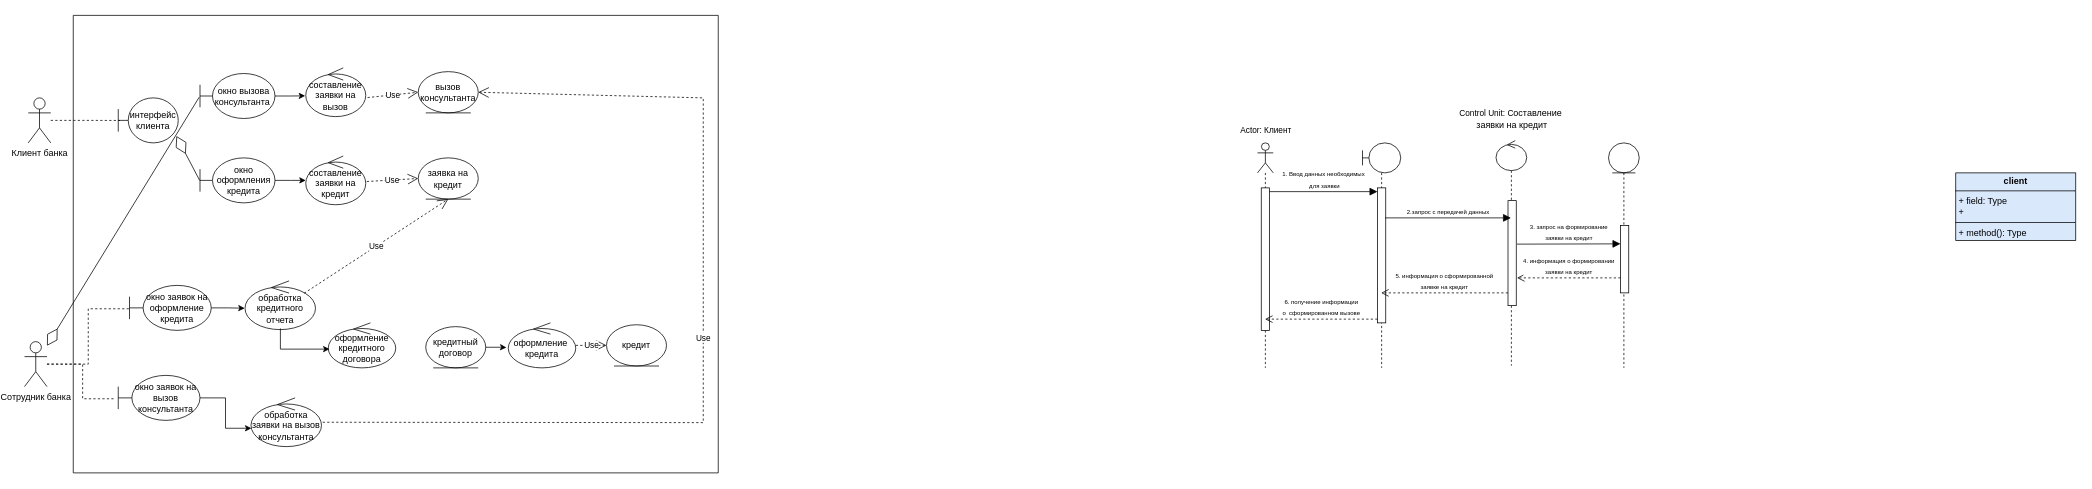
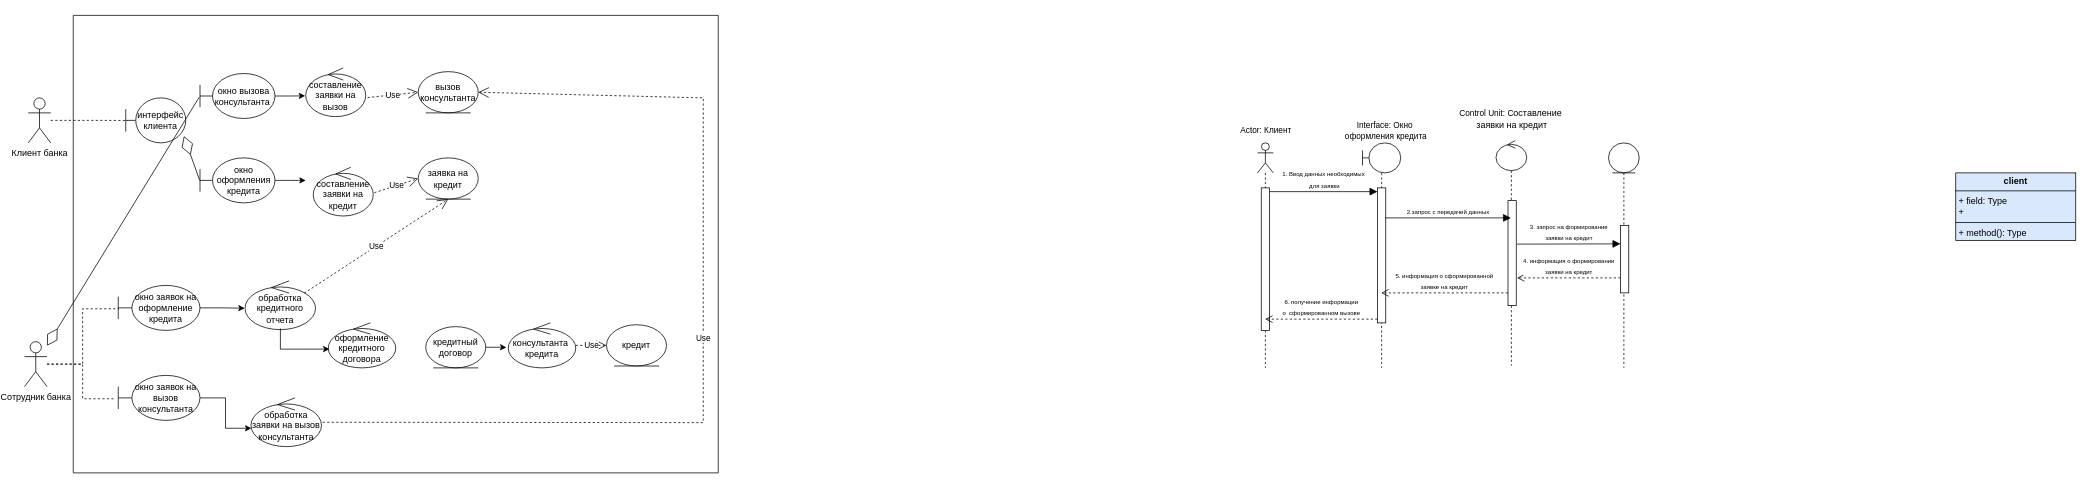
  <mxCell id="0" />
  <mxCell id="1" parent="0" />
  <mxCell id="2" value="" style="swimlane;startSize=0;" parent="1" vertex="1"><mxGeometry x="85" y="20" width="860" height="610" as="geometry" /></mxCell>
- <mxCell id="3" value="интерфейс клиента" style="shape=umlBoundary;whiteSpace=wrap;html=1;" parent="2" vertex="1"><mxGeometry x="60" y="110" width="80" height="60" as="geometry" /></mxCell>
+ <mxCell id="3" value="интерфейс клиента" style="shape=umlBoundary;whiteSpace=wrap;html=1;" parent="2" vertex="1"><mxGeometry x="70" y="110" width="80" height="60" as="geometry" /></mxCell>
  <mxCell id="4" value="окно оформления кредита" style="shape=umlBoundary;whiteSpace=wrap;html=1;" parent="2" vertex="1"><mxGeometry x="169" y="190" width="100" height="60" as="geometry" /></mxCell>
  <mxCell id="5" value="окно вызова консультанта&amp;nbsp;" style="shape=umlBoundary;whiteSpace=wrap;html=1;" parent="2" vertex="1"><mxGeometry x="169" y="77.5" width="100" height="60" as="geometry" /></mxCell>
  <mxCell id="6" value="составление заявки на вызов" style="ellipse;shape=umlControl;whiteSpace=wrap;html=1;" parent="2" vertex="1"><mxGeometry x="310" y="70" width="80" height="65" as="geometry" /></mxCell>
  <mxCell id="7" value="вызов консультанта" style="ellipse;shape=umlEntity;whiteSpace=wrap;html=1;" parent="2" vertex="1"><mxGeometry x="460" y="75" width="80" height="55" as="geometry" /></mxCell>
- <mxCell id="8" value="составление заявки на кредит" style="ellipse;shape=umlControl;whiteSpace=wrap;html=1;" parent="2" vertex="1"><mxGeometry x="310" y="187.5" width="80" height="65" as="geometry" /></mxCell>
+ <mxCell id="8" value="составление заявки на кредит" style="ellipse;shape=umlControl;whiteSpace=wrap;html=1;" parent="2" vertex="1"><mxGeometry x="320" y="202.5" width="80" height="65" as="geometry" /></mxCell>
  <mxCell id="9" value="заявка на кредит" style="ellipse;shape=umlEntity;whiteSpace=wrap;html=1;" parent="2" vertex="1"><mxGeometry x="460" y="190" width="80" height="55" as="geometry" /></mxCell>
- <mxCell id="10" value="окно заявок на оформление кредита" style="shape=umlBoundary;whiteSpace=wrap;html=1;" parent="2" vertex="1"><mxGeometry x="75" y="360" width="109" height="60" as="geometry" /></mxCell>
+ <mxCell id="10" value="окно заявок на оформление кредита" style="shape=umlBoundary;whiteSpace=wrap;html=1;" parent="2" vertex="1"><mxGeometry x="60" y="360" width="109" height="60" as="geometry" /></mxCell>
  <mxCell id="11" value="окно заявок на вызов консультанта" style="shape=umlBoundary;whiteSpace=wrap;html=1;" parent="2" vertex="1"><mxGeometry x="60" y="480" width="109" height="60" as="geometry" /></mxCell>
  <mxCell id="12" value="обработка кредитного отчета" style="ellipse;shape=umlControl;whiteSpace=wrap;html=1;" parent="2" vertex="1"><mxGeometry x="229" y="354" width="94" height="65" as="geometry" /></mxCell>
  <mxCell id="13" value="Use" style="endArrow=open;endSize=12;dashed=1;html=1;rounded=0;entryX=0.5;entryY=1;entryDx=0;entryDy=0;exitX=0.839;exitY=0.254;exitDx=0;exitDy=0;exitPerimeter=0;" parent="2" source="12" target="9" edge="1"><mxGeometry width="160" relative="1" as="geometry"><mxPoint x="180" y="320" as="sourcePoint" /><mxPoint x="340" y="320" as="targetPoint" /></mxGeometry></mxCell>
  <mxCell id="14" value="Use" style="endArrow=open;endSize=12;dashed=1;html=1;rounded=0;entryX=0;entryY=0.5;entryDx=0;entryDy=0;exitX=1.017;exitY=0.523;exitDx=0;exitDy=0;exitPerimeter=0;" parent="2" source="8" target="9" edge="1"><mxGeometry width="160" relative="1" as="geometry"><mxPoint x="318" y="381" as="sourcePoint" /><mxPoint x="510" y="255" as="targetPoint" /></mxGeometry></mxCell>
  <mxCell id="15" value="оформление кредитного договора" style="ellipse;shape=umlControl;whiteSpace=wrap;html=1;" parent="2" vertex="1"><mxGeometry x="340" y="410" width="90" height="60" as="geometry" /></mxCell>
  <mxCell id="16" style="edgeStyle=orthogonalEdgeStyle;rounded=0;orthogonalLoop=1;jettySize=auto;html=1;entryX=0.019;entryY=0.583;entryDx=0;entryDy=0;entryPerimeter=0;exitX=0.502;exitY=0.975;exitDx=0;exitDy=0;exitPerimeter=0;" parent="2" source="12" target="15" edge="1"><mxGeometry relative="1" as="geometry"><Array as="points"><mxPoint x="276" y="445" /></Array></mxGeometry></mxCell>
  <mxCell id="17" value="кредитный&lt;div&gt;договор&lt;/div&gt;" style="ellipse;shape=umlEntity;whiteSpace=wrap;html=1;" parent="2" vertex="1"><mxGeometry x="470" y="415" width="80" height="55" as="geometry" /></mxCell>
- <mxCell id="18" value="оформление&amp;nbsp; кредита" style="ellipse;shape=umlControl;whiteSpace=wrap;html=1;" parent="2" vertex="1"><mxGeometry x="580" y="410" width="90" height="60" as="geometry" /></mxCell>
+ <mxCell id="18" value="консультанта&amp;nbsp; кредита" style="ellipse;shape=umlControl;whiteSpace=wrap;html=1;" parent="2" vertex="1"><mxGeometry x="580" y="410" width="90" height="60" as="geometry" /></mxCell>
  <mxCell id="19" style="edgeStyle=orthogonalEdgeStyle;rounded=0;orthogonalLoop=1;jettySize=auto;html=1;entryX=-0.027;entryY=0.548;entryDx=0;entryDy=0;entryPerimeter=0;" parent="2" source="17" target="18" edge="1"><mxGeometry relative="1" as="geometry" /></mxCell>
  <mxCell id="20" value="кредит" style="ellipse;shape=umlEntity;whiteSpace=wrap;html=1;" parent="2" vertex="1"><mxGeometry x="711" y="412.5" width="80" height="55" as="geometry" /></mxCell>
  <mxCell id="21" value="обработка&lt;div&gt;заявки на вызов консультанта&lt;/div&gt;" style="ellipse;shape=umlControl;whiteSpace=wrap;html=1;" parent="2" vertex="1"><mxGeometry x="237" y="510" width="94" height="65" as="geometry" /></mxCell>
  <mxCell id="22" value="Use" style="endArrow=open;endSize=12;dashed=1;html=1;rounded=0;exitX=1.017;exitY=0.5;exitDx=0;exitDy=0;exitPerimeter=0;entryX=1;entryY=0.5;entryDx=0;entryDy=0;" parent="2" source="21" target="7" edge="1"><mxGeometry width="160" relative="1" as="geometry"><mxPoint x="318" y="381" as="sourcePoint" /><mxPoint x="510" y="255" as="targetPoint" /><Array as="points"><mxPoint x="840" y="543" /><mxPoint x="840" y="110" /></Array></mxGeometry></mxCell>
  <mxCell id="23" value="Use" style="endArrow=open;endSize=12;dashed=1;html=1;rounded=0;entryX=0;entryY=0.5;entryDx=0;entryDy=0;exitX=1.03;exitY=0.609;exitDx=0;exitDy=0;exitPerimeter=0;" parent="2" source="6" target="7" edge="1"><mxGeometry width="160" relative="1" as="geometry"><mxPoint x="401" y="231" as="sourcePoint" /><mxPoint x="470" y="228" as="targetPoint" /></mxGeometry></mxCell>
  <mxCell id="24" style="edgeStyle=orthogonalEdgeStyle;rounded=0;orthogonalLoop=1;jettySize=auto;html=1;entryX=-0.009;entryY=0.574;entryDx=0;entryDy=0;entryPerimeter=0;" parent="2" source="5" target="6" edge="1"><mxGeometry relative="1" as="geometry" /></mxCell>
  <mxCell id="25" style="edgeStyle=orthogonalEdgeStyle;rounded=0;orthogonalLoop=1;jettySize=auto;html=1;" parent="2" source="4" edge="1"><mxGeometry relative="1" as="geometry"><mxPoint x="310" y="220" as="targetPoint" /></mxGeometry></mxCell>
  <mxCell id="26" style="edgeStyle=orthogonalEdgeStyle;rounded=0;orthogonalLoop=1;jettySize=auto;html=1;entryX=-0.004;entryY=0.561;entryDx=0;entryDy=0;entryPerimeter=0;" parent="2" source="10" target="12" edge="1"><mxGeometry relative="1" as="geometry" /></mxCell>
  <mxCell id="27" style="edgeStyle=orthogonalEdgeStyle;rounded=0;orthogonalLoop=1;jettySize=auto;html=1;entryX=0.006;entryY=0.623;entryDx=0;entryDy=0;entryPerimeter=0;" parent="2" source="11" target="21" edge="1"><mxGeometry relative="1" as="geometry" /></mxCell>
  <mxCell id="28" value="" style="endArrow=diamondThin;endFill=0;endSize=24;html=1;rounded=0;exitX=-0.011;exitY=0.527;exitDx=0;exitDy=0;exitPerimeter=0;" parent="2" source="5" target="31" edge="1"><mxGeometry width="160" relative="1" as="geometry"><mxPoint x="220" y="280" as="sourcePoint" /><mxPoint x="380" y="280" as="targetPoint" /></mxGeometry></mxCell>
  <mxCell id="29" value="" style="endArrow=diamondThin;endFill=0;endSize=24;html=1;rounded=0;entryX=0.969;entryY=0.847;entryDx=0;entryDy=0;entryPerimeter=0;exitX=-0.004;exitY=0.502;exitDx=0;exitDy=0;exitPerimeter=0;" parent="2" source="4" target="3" edge="1"><mxGeometry width="160" relative="1" as="geometry"><mxPoint x="220" y="280" as="sourcePoint" /><mxPoint x="380" y="280" as="targetPoint" /></mxGeometry></mxCell>
  <mxCell id="30" value="Клиент банка" style="shape=umlActor;verticalLabelPosition=bottom;verticalAlign=top;html=1;outlineConnect=0;" parent="1" vertex="1"><mxGeometry x="25" y="130" width="30" height="60" as="geometry" /></mxCell>
  <mxCell id="31" value="Сотрудник банка" style="shape=umlActor;verticalLabelPosition=bottom;verticalAlign=top;html=1;outlineConnect=0;" parent="1" vertex="1"><mxGeometry x="20" y="455" width="30" height="60" as="geometry" /></mxCell>
  <mxCell id="32" style="edgeStyle=orthogonalEdgeStyle;rounded=0;orthogonalLoop=1;jettySize=auto;html=1;entryX=0.03;entryY=0.502;entryDx=0;entryDy=0;entryPerimeter=0;dashed=1;endArrow=none;endFill=0;" parent="1" source="30" target="3" edge="1"><mxGeometry relative="1" as="geometry" /></mxCell>
  <mxCell id="33" value="Use" style="endArrow=open;endSize=12;dashed=1;html=1;rounded=0;entryX=0;entryY=0.5;entryDx=0;entryDy=0;" parent="1" target="20" edge="1"><mxGeometry width="160" relative="1" as="geometry"><mxPoint x="755" y="460" as="sourcePoint" /><mxPoint x="565" y="473" as="targetPoint" /></mxGeometry></mxCell>
  <mxCell id="34" style="edgeStyle=orthogonalEdgeStyle;rounded=0;orthogonalLoop=1;jettySize=auto;html=1;entryX=-0.029;entryY=0.52;entryDx=0;entryDy=0;entryPerimeter=0;dashed=1;endArrow=none;endFill=0;" parent="1" source="31" target="11" edge="1"><mxGeometry relative="1" as="geometry"><mxPoint x="63" y="480" as="sourcePoint" /><mxPoint x="155" y="480" as="targetPoint" /></mxGeometry></mxCell>
  <mxCell id="35" style="edgeStyle=orthogonalEdgeStyle;rounded=0;orthogonalLoop=1;jettySize=auto;html=1;entryX=0.009;entryY=0.52;entryDx=0;entryDy=0;entryPerimeter=0;dashed=1;endArrow=none;endFill=0;" parent="1" source="31" target="10" edge="1"><mxGeometry relative="1" as="geometry"><mxPoint x="53" y="470" as="sourcePoint" /><mxPoint x="145" y="470" as="targetPoint" /></mxGeometry></mxCell>
  <mxCell id="36" value="" style="shape=umlLifeline;perimeter=lifelinePerimeter;whiteSpace=wrap;html=1;container=1;dropTarget=0;collapsible=0;recursiveResize=0;outlineConnect=0;portConstraint=eastwest;newEdgeStyle={&quot;curved&quot;:0,&quot;rounded&quot;:0};participant=umlActor;" vertex="1" parent="1"><mxGeometry x="1664" y="190" width="21" height="300" as="geometry" /></mxCell>
  <mxCell id="37" value="" style="html=1;points=[[0,0,0,0,5],[0,1,0,0,-5],[1,0,0,0,5],[1,1,0,0,-5]];perimeter=orthogonalPerimeter;outlineConnect=0;targetShapes=umlLifeline;portConstraint=eastwest;newEdgeStyle={&quot;curved&quot;:0,&quot;rounded&quot;:0};" vertex="1" parent="36"><mxGeometry x="5" y="60" width="11" height="190" as="geometry" /></mxCell>
  <mxCell id="38" value="" style="shape=umlLifeline;perimeter=lifelinePerimeter;whiteSpace=wrap;html=1;container=1;dropTarget=0;collapsible=0;recursiveResize=0;outlineConnect=0;portConstraint=eastwest;newEdgeStyle={&quot;curved&quot;:0,&quot;rounded&quot;:0};participant=umlBoundary;" vertex="1" parent="1"><mxGeometry x="1804" y="190" width="51" height="300" as="geometry" /></mxCell>
  <mxCell id="39" value="" style="html=1;points=[[0,0,0,0,5],[0,1,0,0,-5],[1,0,0,0,5],[1,1,0,0,-5]];perimeter=orthogonalPerimeter;outlineConnect=0;targetShapes=umlLifeline;portConstraint=eastwest;newEdgeStyle={&quot;curved&quot;:0,&quot;rounded&quot;:0};" vertex="1" parent="38"><mxGeometry x="20" y="60" width="11" height="180" as="geometry" /></mxCell>
+ <mxCell id="40" value="&lt;span style=&quot;font-weight: normal;&quot;&gt;&lt;font style=&quot;font-size: 11px;&quot;&gt;Interface: Окно&amp;nbsp;&lt;/font&gt;&lt;/span&gt;&lt;div&gt;&lt;span style=&quot;font-weight: normal;&quot;&gt;&lt;font style=&quot;font-size: 11px;&quot;&gt;оформления кредита&lt;/font&gt;&lt;/span&gt;&lt;/div&gt;" style="text;align=center;fontStyle=1;verticalAlign=middle;spacingLeft=3;spacingRight=3;strokeColor=none;rotatable=0;points=[[0,0.5],[1,0.5]];portConstraint=eastwest;html=1;" vertex="1" parent="1"><mxGeometry x="1794" y="160" width="81" height="26" as="geometry" /></mxCell>
  <mxCell id="41" value="&lt;span style=&quot;font-size: 11px; font-weight: 400;&quot;&gt;Actor: Клиент&lt;/span&gt;" style="text;align=center;fontStyle=1;verticalAlign=middle;spacingLeft=3;spacingRight=3;strokeColor=none;rotatable=0;points=[[0,0.5],[1,0.5]];portConstraint=eastwest;html=1;" vertex="1" parent="1"><mxGeometry x="1634" y="160" width="81" height="26" as="geometry" /></mxCell>
  <mxCell id="42" value="&lt;span style=&quot;font-weight: normal;&quot;&gt;&lt;font style=&quot;font-size: 11px;&quot;&gt;Control Unit: C&lt;/font&gt;&lt;/span&gt;&lt;span style=&quot;font-weight: 400; text-wrap: wrap;&quot;&gt;оставление&amp;nbsp;&lt;/span&gt;&lt;div&gt;&lt;span style=&quot;font-weight: 400; text-wrap: wrap;&quot;&gt;заявки на кредит&lt;/span&gt;&lt;/div&gt;" style="text;align=center;fontStyle=1;verticalAlign=middle;spacingLeft=3;spacingRight=3;strokeColor=none;rotatable=0;points=[[0,0.5],[1,0.5]];portConstraint=eastwest;html=1;" vertex="1" parent="1"><mxGeometry x="1962" y="145" width="81" height="26" as="geometry" /></mxCell>
  <mxCell id="43" value="" style="shape=umlLifeline;perimeter=lifelinePerimeter;whiteSpace=wrap;html=1;container=1;dropTarget=0;collapsible=0;recursiveResize=0;outlineConnect=0;portConstraint=eastwest;newEdgeStyle={&quot;curved&quot;:0,&quot;rounded&quot;:0};participant=umlControl;" vertex="1" parent="1"><mxGeometry x="1982" y="187" width="41" height="300" as="geometry" /></mxCell>
  <mxCell id="44" value="" style="html=1;points=[[0,0,0,0,5],[0,1,0,0,-5],[1,0,0,0,5],[1,1,0,0,-5]];perimeter=orthogonalPerimeter;outlineConnect=0;targetShapes=umlLifeline;portConstraint=eastwest;newEdgeStyle={&quot;curved&quot;:0,&quot;rounded&quot;:0};" vertex="1" parent="43"><mxGeometry x="16" y="80" width="11" height="140" as="geometry" /></mxCell>
  <mxCell id="45" value="" style="shape=umlLifeline;perimeter=lifelinePerimeter;whiteSpace=wrap;html=1;container=1;dropTarget=0;collapsible=0;recursiveResize=0;outlineConnect=0;portConstraint=eastwest;newEdgeStyle={&quot;curved&quot;:0,&quot;rounded&quot;:0};participant=umlEntity;" vertex="1" parent="1"><mxGeometry x="2132" y="190" width="41" height="300" as="geometry" /></mxCell>
  <mxCell id="46" value="" style="html=1;points=[[0,0,0,0,5],[0,1,0,0,-5],[1,0,0,0,5],[1,1,0,0,-5]];perimeter=orthogonalPerimeter;outlineConnect=0;targetShapes=umlLifeline;portConstraint=eastwest;newEdgeStyle={&quot;curved&quot;:0,&quot;rounded&quot;:0};" vertex="1" parent="45"><mxGeometry x="16" y="110" width="11" height="90" as="geometry" /></mxCell>
  <mxCell id="47" value="&lt;font style=&quot;font-size: 8px;&quot;&gt;1. Ввод данных необходимых&lt;/font&gt;&lt;div&gt;&lt;font style=&quot;font-size: 8px;&quot;&gt;&amp;nbsp;для заявки&lt;/font&gt;&lt;/div&gt;" style="html=1;verticalAlign=bottom;endArrow=block;curved=0;rounded=0;entryX=0;entryY=0;entryDx=0;entryDy=5;fontSize=12;startSize=8;endSize=8;exitX=1;exitY=0;exitDx=0;exitDy=5;exitPerimeter=0;" edge="1" target="39" parent="1" source="37"><mxGeometry relative="1" as="geometry"><mxPoint x="1700" y="255" as="sourcePoint" /></mxGeometry></mxCell>
  <mxCell id="48" value="&lt;font style=&quot;font-size: 8px;&quot;&gt;6. получение информации&lt;/font&gt;&lt;div&gt;&lt;font style=&quot;font-size: 8px;&quot;&gt;о&amp;nbsp; сформированном&amp;nbsp;&lt;/font&gt;&lt;span style=&quot;font-size: 8px;&quot;&gt;вызове&lt;/span&gt;&lt;/div&gt;" style="html=1;verticalAlign=bottom;endArrow=open;dashed=1;endSize=8;curved=0;rounded=0;exitX=0;exitY=1;exitDx=0;exitDy=-5;fontSize=12;" edge="1" source="39" parent="1" target="36"><mxGeometry relative="1" as="geometry"><mxPoint x="1700" y="325" as="targetPoint" /></mxGeometry></mxCell>
  <mxCell id="49" value="&lt;font style=&quot;font-size: 8px;&quot;&gt;2.запрос с передачей данных&lt;/font&gt;" style="html=1;verticalAlign=bottom;endArrow=block;curved=0;rounded=0;fontSize=12;startSize=8;endSize=8;" edge="1" parent="1" target="43"><mxGeometry relative="1" as="geometry"><mxPoint x="1834" y="290" as="sourcePoint" /><mxPoint x="1953.5" y="290" as="targetPoint" /></mxGeometry></mxCell>
  <mxCell id="50" value="&lt;font style=&quot;font-size: 8px;&quot;&gt;5. информация о сформированной&lt;/font&gt;&lt;div&gt;&lt;font style=&quot;font-size: 8px;&quot;&gt;заявке на кредит&lt;/font&gt;&lt;/div&gt;" style="html=1;verticalAlign=bottom;endArrow=open;dashed=1;endSize=8;curved=0;rounded=0;exitX=0;exitY=1;exitDx=0;exitDy=-5;fontSize=12;" edge="1" parent="1"><mxGeometry relative="1" as="geometry"><mxPoint x="1828.786" y="390" as="targetPoint" /><mxPoint x="1998" y="390" as="sourcePoint" /></mxGeometry></mxCell>
  <mxCell id="51" value="&lt;font style=&quot;font-size: 8px;&quot;&gt;3. запрос на формирование&lt;/font&gt;&lt;div&gt;&lt;font style=&quot;font-size: 8px;&quot;&gt;заявки на кредит&lt;/font&gt;&lt;/div&gt;" style="html=1;verticalAlign=bottom;endArrow=block;curved=0;rounded=0;fontSize=12;startSize=8;endSize=8;" edge="1" parent="1"><mxGeometry relative="1" as="geometry"><mxPoint x="2010" y="325" as="sourcePoint" /><mxPoint x="2148" y="324.64" as="targetPoint" /></mxGeometry></mxCell>
  <mxCell id="52" value="&lt;font style=&quot;font-size: 8px;&quot;&gt;4. информация о формировании&lt;/font&gt;&lt;div&gt;&lt;span style=&quot;font-size: 8px;&quot;&gt;заявки на кредит&lt;/span&gt;&lt;/div&gt;" style="html=1;verticalAlign=bottom;endArrow=open;dashed=1;endSize=8;curved=0;rounded=0;exitX=0;exitY=1;exitDx=0;exitDy=-5;fontSize=12;" edge="1" parent="1"><mxGeometry relative="1" as="geometry"><mxPoint x="2010" y="370" as="targetPoint" /><mxPoint x="2148" y="370" as="sourcePoint" /></mxGeometry></mxCell>
  <mxCell id="53" value="&lt;p style=&quot;margin:0px;margin-top:4px;text-align:center;&quot;&gt;&lt;b&gt;client&lt;/b&gt;&lt;/p&gt;&lt;hr size=&quot;1&quot; style=&quot;border-style:solid;&quot;&gt;&lt;p style=&quot;margin:0px;margin-left:4px;&quot;&gt;+ field: Type&lt;/p&gt;&lt;p style=&quot;margin:0px;margin-left:4px;&quot;&gt;+&amp;nbsp;&lt;/p&gt;&lt;hr size=&quot;1&quot; style=&quot;border-style:solid;&quot;&gt;&lt;p style=&quot;margin:0px;margin-left:4px;&quot;&gt;+ method(): Type&lt;/p&gt;" style="verticalAlign=top;align=left;overflow=fill;html=1;whiteSpace=wrap;fillColor=#dae8fc;" vertex="1" parent="1"><mxGeometry x="2595" y="230" width="160" height="90" as="geometry" /></mxCell>
